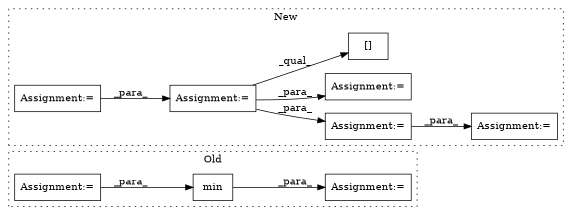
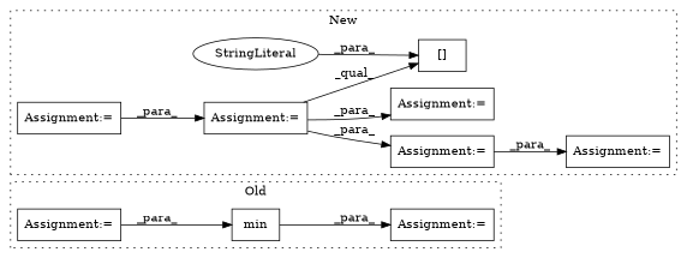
  digraph {
    rankdir=LR
    node [a=7 l=1 shape=box]
    n1 [a=32 l="4,1" label=min s="2200,2239"]
    n2 [label="Assignment:=" s=2199]
    n3 [l=32 label="Assignment:=" s=1909]
    n4 [a=2 l="17,1" label="[]" s="2210,2269"]
    n5 [label="Assignment:=" s=1906]
    n6 [label="Assignment:=" s=2054]
    n7 [label="Assignment:=" s=2168]
    n8 [label="Assignment:=" s=2121]
+   n9 [a=45 l=42 label=StringLiteral s=2227 shape=ellipse]
    n10 [label="Assignment:=" s=1764]
    subgraph cluster_1 {
      label=Old
      style=dotted
      n1
      n2
      n3
    }
    subgraph cluster_2 {
      label=New
      style=dotted
      n4
      n5
      n6
      n7
      n8
+     n9
      n10
    }
    n1 -> n2 [label=_para_]
    n3 -> n1 [label=_para_]
    n5 -> n4 [label=_qual_]
    n5 -> n6 [label=_para_]
    n5 -> n7 [label=_para_]
    n6 -> n8 [label=_para_]
+   n9 -> n4 [label=_para_]
    n10 -> n5 [label=_para_]
  }
